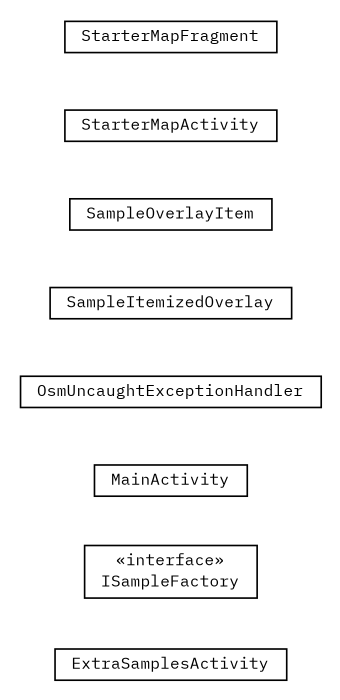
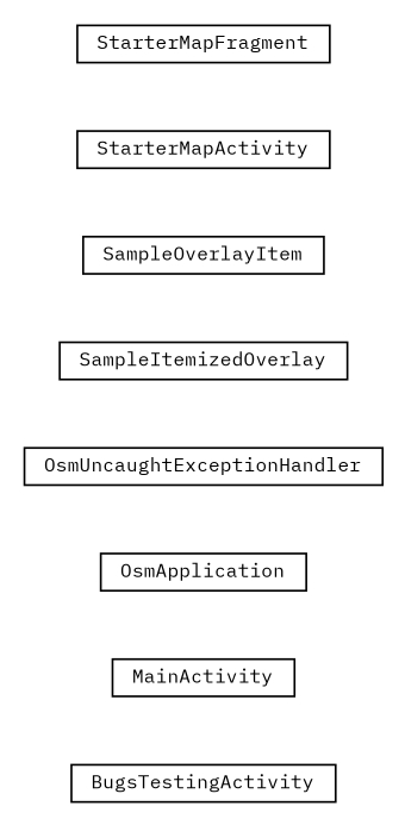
  digraph {
    nodesep=0.25
    ranksep=0.5
    rankdir=LR
    fontname="IBM Plex Mono"
    node [fontcolor=black fontname="IBM Plex Mono" fontsize=10.0 shape=plaintext]
-   n2 [label=<<table title="org.osmdroid.ExtraSamplesActivity" border="0" cellborder="1" cellspacing="0" cellpadding="2" port="p" href="./ExtraSamplesActivity.html"> 		<tr><td><table border="0" cellspacing="0" cellpadding="1"> <tr><td align="center" balign="center"> ExtraSamplesActivity </td></tr> 		</table></td></tr> 		</table>>]
-   n3 [label=<<table title="org.osmdroid.ISampleFactory" border="0" cellborder="1" cellspacing="0" cellpadding="2" port="p" href="./ISampleFactory.html"> 		<tr><td><table border="0" cellspacing="0" cellpadding="1"> <tr><td align="center" balign="center"> &#171;interface&#187; </td></tr> <tr><td align="center" balign="center"> ISampleFactory </td></tr> 		</table></td></tr> 		</table>>]
+   n1 [label=<<table title="org.osmdroid.BugsTestingActivity" border="0" cellborder="1" cellspacing="0" cellpadding="2" port="p" href="./BugsTestingActivity.html"> 		<tr><td><table border="0" cellspacing="0" cellpadding="1"> <tr><td align="center" balign="center"> BugsTestingActivity </td></tr> 		</table></td></tr> 		</table>>]
    n4 [label=<<table title="org.osmdroid.MainActivity" border="0" cellborder="1" cellspacing="0" cellpadding="2" port="p" href="./MainActivity.html"> 		<tr><td><table border="0" cellspacing="0" cellpadding="1"> <tr><td align="center" balign="center"> MainActivity </td></tr> 		</table></td></tr> 		</table>>]
+   n5 [label=<<table title="org.osmdroid.OsmApplication" border="0" cellborder="1" cellspacing="0" cellpadding="2" port="p" href="./OsmApplication.html"> 		<tr><td><table border="0" cellspacing="0" cellpadding="1"> <tr><td align="center" balign="center"> OsmApplication </td></tr> 		</table></td></tr> 		</table>>]
    n6 [label=<<table title="org.osmdroid.OsmApplication.OsmUncaughtExceptionHandler" border="0" cellborder="1" cellspacing="0" cellpadding="2" port="p" href="./OsmApplication.OsmUncaughtExceptionHandler.html"> 		<tr><td><table border="0" cellspacing="0" cellpadding="1"> <tr><td align="center" balign="center"> OsmUncaughtExceptionHandler </td></tr> 		</table></td></tr> 		</table>>]
    n7 [label=<<table title="org.osmdroid.SampleItemizedOverlay" border="0" cellborder="1" cellspacing="0" cellpadding="2" port="p" href="./SampleItemizedOverlay.html"> 		<tr><td><table border="0" cellspacing="0" cellpadding="1"> <tr><td align="center" balign="center"> SampleItemizedOverlay </td></tr> 		</table></td></tr> 		</table>>]
    n8 [label=<<table title="org.osmdroid.SampleOverlayItem" border="0" cellborder="1" cellspacing="0" cellpadding="2" port="p" href="./SampleOverlayItem.html"> 		<tr><td><table border="0" cellspacing="0" cellpadding="1"> <tr><td align="center" balign="center"> SampleOverlayItem </td></tr> 		</table></td></tr> 		</table>>]
    n9 [label=<<table title="org.osmdroid.StarterMapActivity" border="0" cellborder="1" cellspacing="0" cellpadding="2" port="p" href="./StarterMapActivity.html"> 		<tr><td><table border="0" cellspacing="0" cellpadding="1"> <tr><td align="center" balign="center"> StarterMapActivity </td></tr> 		</table></td></tr> 		</table>>]
    n10 [label=<<table title="org.osmdroid.StarterMapFragment" border="0" cellborder="1" cellspacing="0" cellpadding="2" port="p" href="./StarterMapFragment.html"> 		<tr><td><table border="0" cellspacing="0" cellpadding="1"> <tr><td align="center" balign="center"> StarterMapFragment </td></tr> 		</table></td></tr> 		</table>>]
  }
